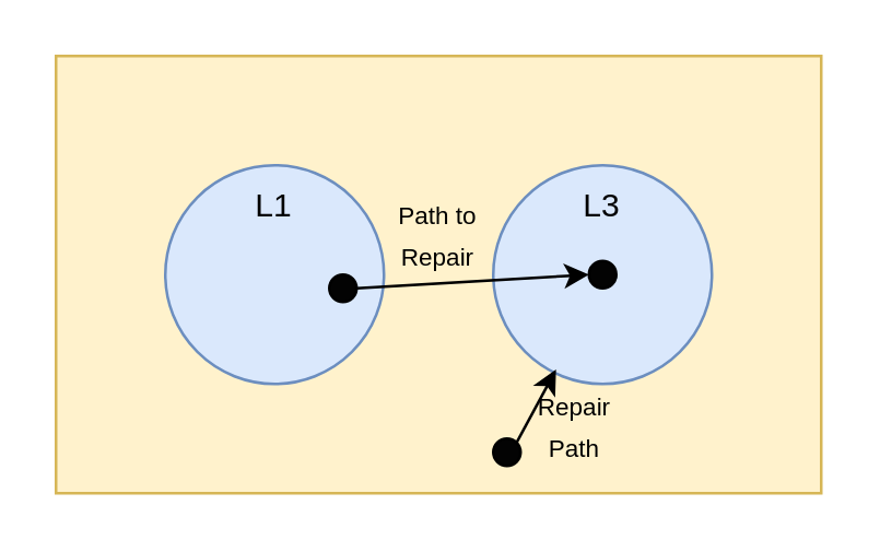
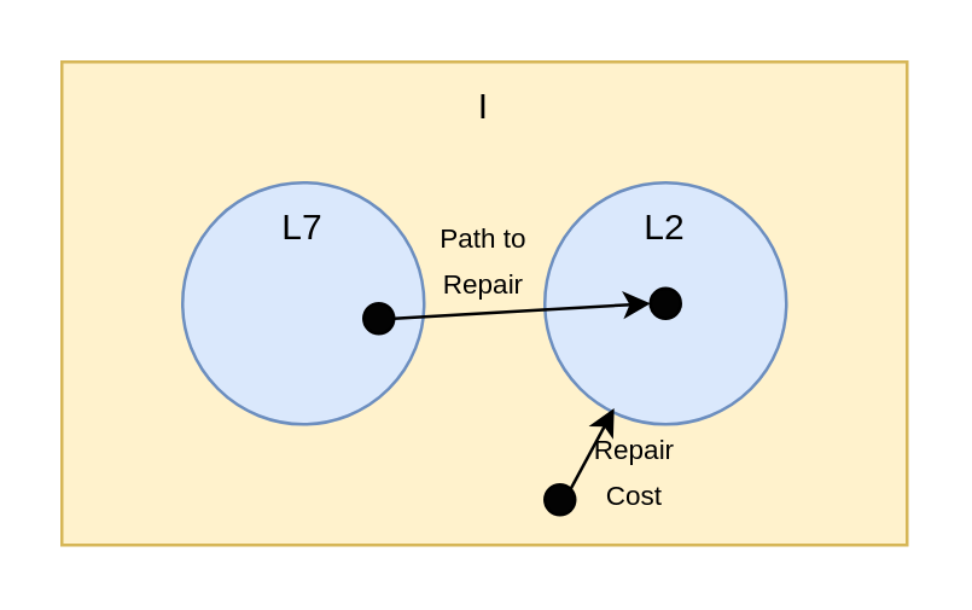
  <mxCell id="0" />
  <mxCell id="1" parent="0" />
  <mxCell id="2" value="" style="rounded=0;whiteSpace=wrap;html=1;fillColor=#fff2cc;strokeColor=#d6b656;" vertex="1" parent="1"><mxGeometry x="20" y="20" width="280" height="160" as="geometry" /></mxCell>
  <mxCell id="3" value="" style="ellipse;whiteSpace=wrap;html=1;aspect=fixed;fillColor=#dae8fc;strokeColor=#6c8ebf;" vertex="1" parent="1"><mxGeometry x="60" y="60" width="80" height="80" as="geometry" /></mxCell>
  <mxCell id="4" value="" style="ellipse;whiteSpace=wrap;html=1;aspect=fixed;fillColor=#dae8fc;strokeColor=#6c8ebf;" vertex="1" parent="1"><mxGeometry x="180" y="60" width="80" height="80" as="geometry" /></mxCell>
- <mxCell id="5" value="L1" style="text;html=1;strokeColor=none;fillColor=none;align=center;verticalAlign=middle;whiteSpace=wrap;rounded=0;" vertex="1" parent="1"><mxGeometry x="70" y="60" width="60" height="30" as="geometry" /></mxCell>
- <mxCell id="6" value="L3" style="text;html=1;strokeColor=none;fillColor=none;align=center;verticalAlign=middle;whiteSpace=wrap;rounded=0;" vertex="1" parent="1"><mxGeometry x="190" y="60" width="60" height="30" as="geometry" /></mxCell>
+ <mxCell id="5" value="L7" style="text;html=1;strokeColor=none;fillColor=none;align=center;verticalAlign=middle;whiteSpace=wrap;rounded=0;" vertex="1" parent="1"><mxGeometry x="70" y="60" width="60" height="30" as="geometry" /></mxCell>
+ <mxCell id="6" value="L2" style="text;html=1;strokeColor=none;fillColor=none;align=center;verticalAlign=middle;whiteSpace=wrap;rounded=0;" vertex="1" parent="1"><mxGeometry x="190" y="60" width="60" height="30" as="geometry" /></mxCell>
+ <mxCell id="7" value="I" style="text;html=1;strokeColor=none;fillColor=none;align=center;verticalAlign=middle;whiteSpace=wrap;rounded=0;" vertex="1" parent="1"><mxGeometry x="130" y="20" width="60" height="30" as="geometry" /></mxCell>
  <mxCell id="8" value="" style="endArrow=classic;html=1;rounded=0;entryX=0.287;entryY=0.934;entryDx=0;entryDy=0;entryPerimeter=0;exitX=1;exitY=0;exitDx=0;exitDy=0;" edge="1" parent="1" source="10" target="4"><mxGeometry width="50" height="50" relative="1" as="geometry"><mxPoint x="180" y="170" as="sourcePoint" /><mxPoint x="230" y="130" as="targetPoint" /></mxGeometry></mxCell>
- <mxCell id="9" value="&lt;font style=&quot;font-size: 9px;&quot;&gt;Repair&lt;br&gt;Path&lt;/font&gt;" style="text;html=1;strokeColor=none;fillColor=none;align=center;verticalAlign=middle;whiteSpace=wrap;rounded=0;" vertex="1" parent="1"><mxGeometry x="180" y="140" width="60" height="30" as="geometry" /></mxCell>
+ <mxCell id="9" value="&lt;font style=&quot;font-size: 9px;&quot;&gt;Repair&lt;br&gt;Cost&lt;/font&gt;" style="text;html=1;strokeColor=none;fillColor=none;align=center;verticalAlign=middle;whiteSpace=wrap;rounded=0;" vertex="1" parent="1"><mxGeometry x="180" y="140" width="60" height="30" as="geometry" /></mxCell>
  <mxCell id="10" value="" style="ellipse;whiteSpace=wrap;html=1;aspect=fixed;fillColor=#030303;" vertex="1" parent="1"><mxGeometry x="180" y="160" width="10" height="10" as="geometry" /></mxCell>
  <mxCell id="11" value="" style="ellipse;whiteSpace=wrap;html=1;aspect=fixed;fillColor=#030303;" vertex="1" parent="1"><mxGeometry x="215" y="95" width="10" height="10" as="geometry" /></mxCell>
  <mxCell id="12" value="" style="ellipse;whiteSpace=wrap;html=1;aspect=fixed;fillColor=#030303;" vertex="1" parent="1"><mxGeometry x="120" y="100" width="10" height="10" as="geometry" /></mxCell>
  <mxCell id="13" value="" style="endArrow=classic;html=1;rounded=0;exitX=1;exitY=0.5;exitDx=0;exitDy=0;entryX=0;entryY=0.5;entryDx=0;entryDy=0;" edge="1" parent="1" source="12" target="11"><mxGeometry width="50" height="50" relative="1" as="geometry"><mxPoint x="150" y="130" as="sourcePoint" /><mxPoint x="200" y="80" as="targetPoint" /></mxGeometry></mxCell>
  <mxCell id="14" value="&lt;font style=&quot;font-size: 9px;&quot;&gt;Path to&lt;br&gt;Repair&lt;/font&gt;" style="text;html=1;strokeColor=none;fillColor=none;align=center;verticalAlign=middle;whiteSpace=wrap;rounded=0;" vertex="1" parent="1"><mxGeometry x="130" y="70" width="60" height="30" as="geometry" /></mxCell>
